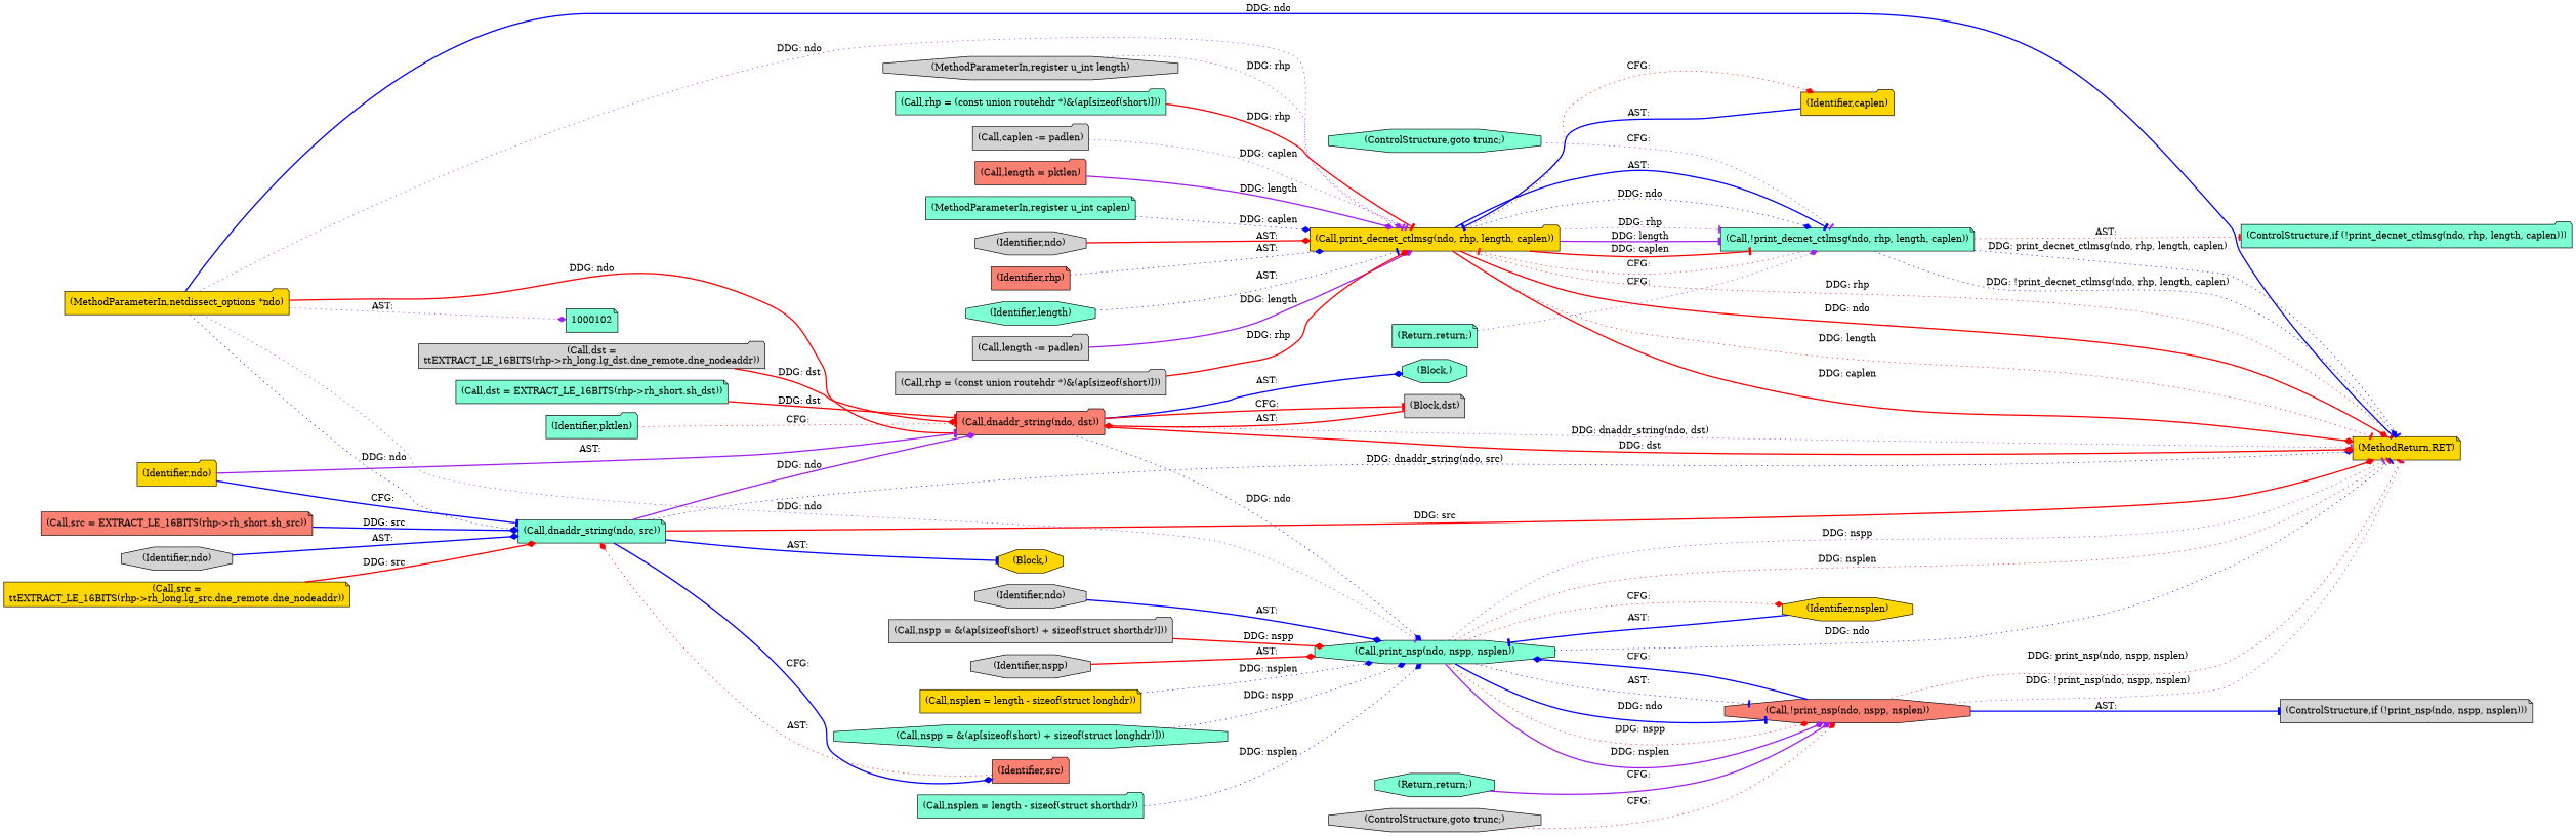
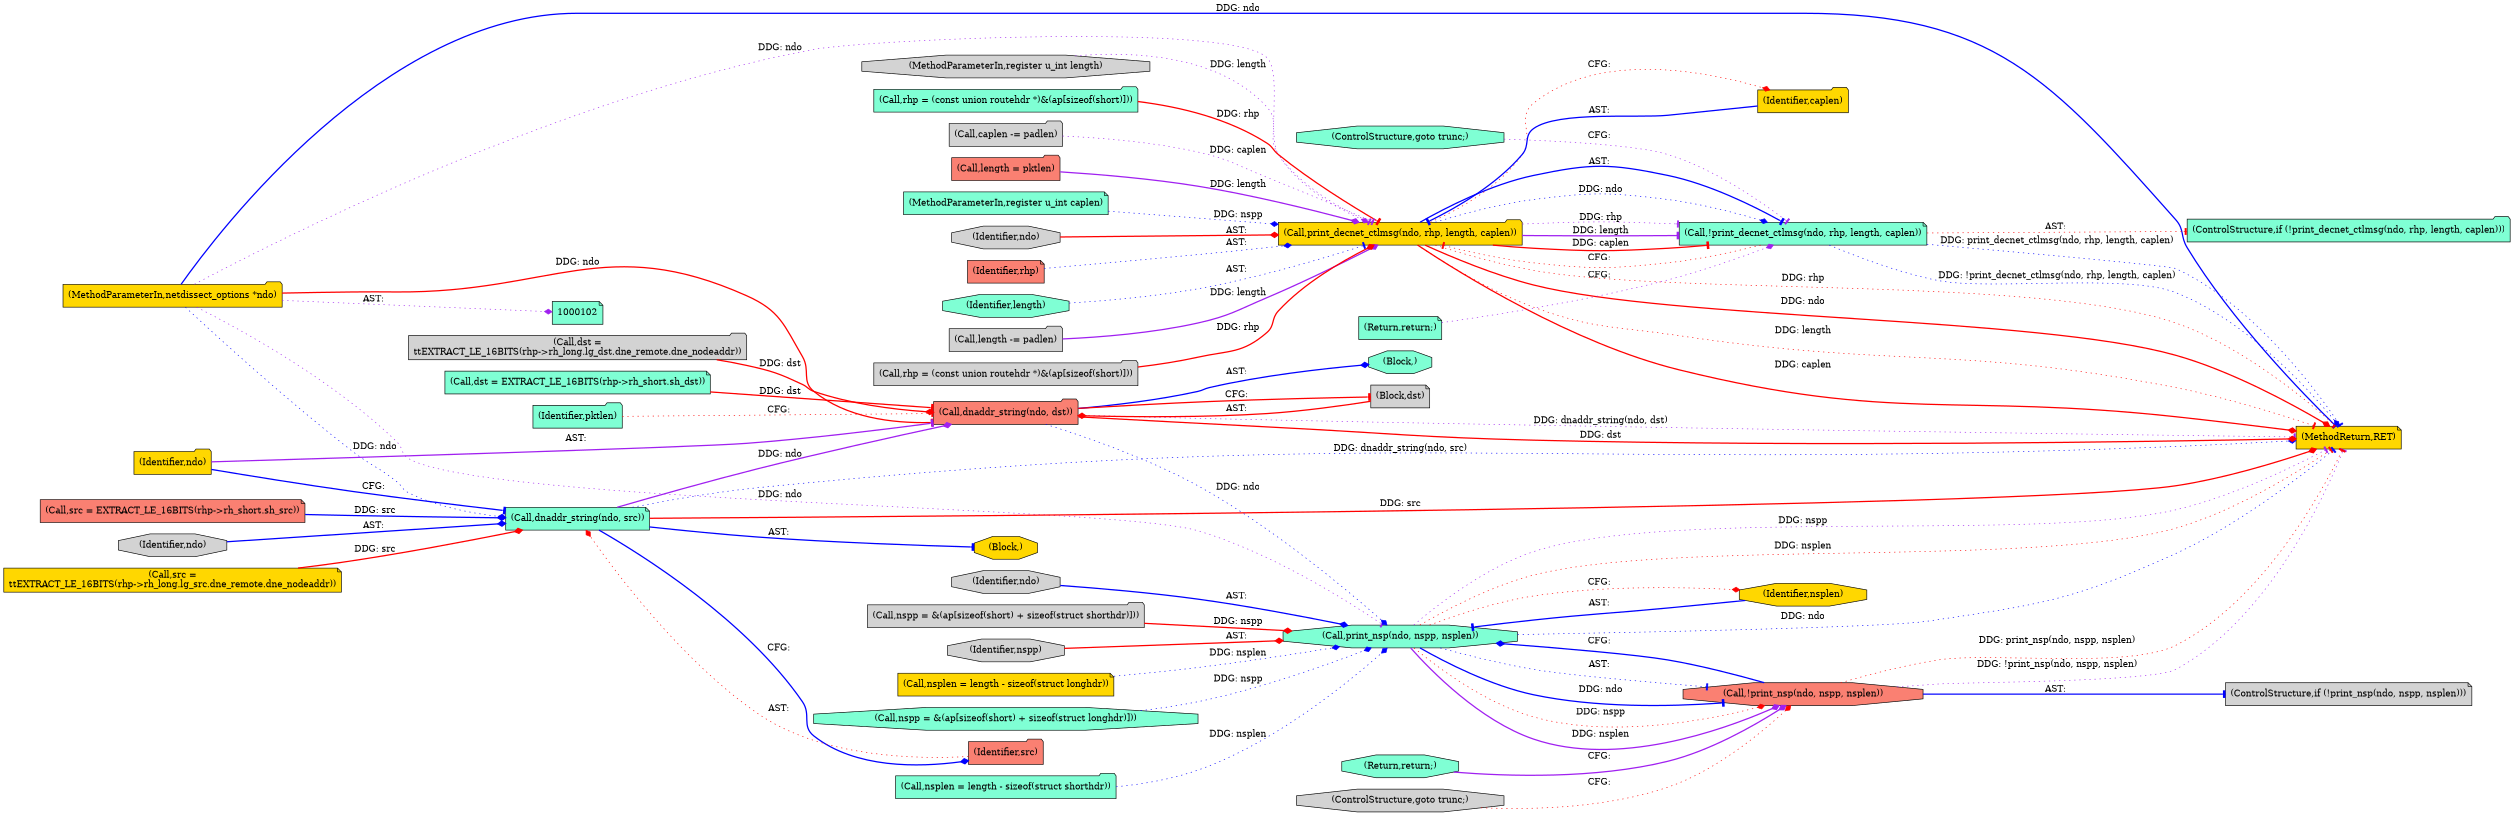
  digraph {
    rankdir=LR
    node [fillcolor=aquamarine shape=folder style=filled]
    edge [arrowhead=diamond color=blue style=dotted]
    n1 [fillcolor=gold label="(MethodParameterIn,netdissect_options *ndo)"]
    n2 [fillcolor=gold label="(Call,print_decnet_ctlmsg(ndo, rhp, length, caplen))"]
    n3 [label="(Call,dnaddr_string(ndo, src))" shape=note]
    n4 [fillcolor=salmon label="(Call,dnaddr_string(ndo, dst))"]
    n5 [label="(Call,print_nsp(ndo, nspp, nsplen))" shape=octagon]
    n6 [fillcolor=gold label="(MethodReturn,RET)" shape=note]
    1000102 [shape=note]
    n8 [label="(Call,!print_decnet_ctlmsg(ndo, rhp, length, caplen))" shape=note]
    n9 [fillcolor=gold label="(Identifier,caplen)"]
    n10 [fillcolor=salmon label="(Identifier,src)"]
    n11 [fillcolor=gold label="(Block,)" shape=octagon]
    n12 [label="(Block,)" shape=octagon]
    n13 [fillcolor=lightgrey label="(Block,dst)" shape=note]
    n14 [fillcolor=salmon label="(Call,!print_nsp(ndo, nspp, nsplen))" shape=octagon]
    n15 [fillcolor=gold label="(Identifier,nsplen)" shape=octagon]
    n16 [label="(ControlStructure,if (!print_decnet_ctlmsg(ndo, rhp, length, caplen)))"]
    n17 [fillcolor=lightgrey label="(ControlStructure,if (!print_nsp(ndo, nspp, nsplen)))" shape=note]
    n18 [fillcolor=salmon label="(Call,length = pktlen)"]
    n19 [label="(MethodParameterIn,register u_int caplen)" shape=note]
    n20 [label="(ControlStructure,goto trunc;)" shape=octagon]
    n21 [label="(Return,return;)" shape=note]
    n22 [label="(Call,nspp = &(ap[sizeof(short) + sizeof(struct longhdr)]))" shape=octagon]
    n23 [fillcolor=gold label="(Identifier,ndo)"]
    n24 [fillcolor=lightgrey label="(Identifier,ndo)" shape=octagon]
    n25 [label="(Call,nsplen = length - sizeof(struct shorthdr))"]
    n26 [fillcolor=gold label="(Call,src =\n\t\tEXTRACT_LE_16BITS(rhp->rh_long.lg_src.dne_remote.dne_nodeaddr))" shape=note]
    n27 [fillcolor=lightgrey label="(Identifier,ndo)" shape=octagon]
    n28 [fillcolor=lightgrey label="(Identifier,ndo)" shape=octagon]
    n29 [fillcolor=lightgrey label="(Call,dst =\n\t\tEXTRACT_LE_16BITS(rhp->rh_long.lg_dst.dne_remote.dne_nodeaddr))"]
    n30 [fillcolor=salmon label="(Identifier,rhp)" shape=note]
    n31 [label="(Identifier,length)" shape=octagon]
    n32 [fillcolor=lightgrey label="(Call,length -= padlen)"]
    n33 [label="(Return,return;)" shape=octagon]
    n34 [fillcolor=lightgrey label="(Call,rhp = (const union routehdr *)&(ap[sizeof(short)]))"]
    n35 [fillcolor=lightgrey label="(MethodParameterIn,register u_int length)" shape=octagon]
    n36 [fillcolor=lightgrey label="(Call,nspp = &(ap[sizeof(short) + sizeof(struct shorthdr)]))"]
    n37 [label="(Call,rhp = (const union routehdr *)&(ap[sizeof(short)]))"]
    n38 [fillcolor=salmon label="(Call,src = EXTRACT_LE_16BITS(rhp->rh_short.sh_src))" shape=note]
    n39 [label="(Call,dst = EXTRACT_LE_16BITS(rhp->rh_short.sh_dst))" shape=note]
    n40 [fillcolor=lightgrey label="(Identifier,nspp)" shape=octagon]
    n41 [label="(Identifier,pktlen)"]
    n42 [fillcolor=lightgrey label="(Call,caplen -= padlen)"]
    n43 [fillcolor=lightgrey label="(ControlStructure,goto trunc;)" shape=octagon]
    n44 [fillcolor=gold label="(Call,nsplen = length - sizeof(struct longhdr))" shape=note]
    n1 -> n2 [color=purple label="DDG: ndo"]
    n1 -> n3 [label="DDG: ndo"]
    n1 -> n4 [arrowhead=tee color=red label="DDG: ndo" style=bold]
    n1 -> n5 [arrowhead=tee color=purple label="DDG: ndo"]
    n1 -> n6 [arrowhead=tee label="DDG: ndo" style=bold]
    n1 -> 1000102 [color=purple label="AST: "]
    n2 -> n6 [arrowhead=tee color=red label="DDG: rhp"]
    n2 -> n6 [color=red label="DDG: ndo" style=bold]
    n2 -> n6 [arrowhead=tee color=red label="DDG: length"]
    n2 -> n6 [color=red label="DDG: caplen" style=bold]
    n2 -> n8 [arrowhead=tee label="AST: " style=bold]
    n2 -> n8 [label="DDG: ndo"]
    n2 -> n8 [arrowhead=tee color=purple label="DDG: rhp"]
    n2 -> n8 [arrowhead=tee color=purple label="DDG: length" style=bold]
    n2 -> n8 [arrowhead=tee color=red label="DDG: caplen" style=bold]
    n2 -> n9 [color=red label="CFG: "]
    n3 -> n4 [color=purple label="DDG: ndo" style=bold]
    n3 -> n6 [color=red label="DDG: src" style=bold]
    n3 -> n6 [label="DDG: dnaddr_string(ndo, src)"]
    n3 -> n10 [label="CFG: " style=bold]
    n3 -> n11 [arrowhead=tee label="AST: " style=bold]
    n4 -> n5 [label="DDG: ndo"]
    n4 -> n6 [arrowhead=tee color=purple label="DDG: dnaddr_string(ndo, dst)"]
    n4 -> n6 [color=red label="DDG: dst" style=bold]
    n4 -> n12 [label="AST: " style=bold]
    n4 -> n13 [arrowhead=tee color=red label="CFG: " style=bold]
    n5 -> n6 [arrowhead=tee color=purple label="DDG: nspp"]
    n5 -> n6 [arrowhead=tee color=red label="DDG: nsplen"]
    n5 -> n6 [arrowhead=tee label="DDG: ndo"]
    n5 -> n14 [arrowhead=tee label="AST: "]
    n5 -> n14 [arrowhead=tee label="DDG: ndo" style=bold]
    n5 -> n14 [color=red label="DDG: nspp"]
    n5 -> n14 [color=purple label="DDG: nsplen" style=bold]
    n5 -> n15 [color=red label="CFG: "]
    n8 -> n2 [arrowhead=tee color=red label="CFG: "]
    n8 -> n6 [arrowhead=tee label="DDG: print_decnet_ctlmsg(ndo, rhp, length, caplen)"]
    n8 -> n6 [label="DDG: !print_decnet_ctlmsg(ndo, rhp, length, caplen)"]
    n8 -> n16 [arrowhead=tee color=red label="AST: "]
    n9 -> n2 [arrowhead=tee label="AST: " style=bold]
    n10 -> n3 [color=red label="AST: "]
    n13 -> n4 [color=red label="AST: " style=bold]
    n14 -> n5 [label="CFG: " style=bold]
    n14 -> n6 [arrowhead=tee color=purple label="DDG: !print_nsp(ndo, nspp, nsplen)"]
    n14 -> n6 [arrowhead=tee color=red label="DDG: print_nsp(ndo, nspp, nsplen)"]
    n14 -> n17 [arrowhead=tee label="AST: " style=bold]
    n15 -> n5 [arrowhead=tee label="AST: " style=bold]
    n18 -> n2 [color=purple label="DDG: length" style=bold]
-   n19 -> n2 [label="DDG: caplen"]
+   n19 -> n2 [label="DDG: nspp"]
    n20 -> n8 [arrowhead=tee color=purple label="CFG: "]
    n21 -> n8 [color=purple label="CFG: "]
    n22 -> n5 [label="DDG: nspp"]
    n23 -> n3 [arrowhead=tee label="CFG: " style=bold]
    n23 -> n4 [arrowhead=tee color=purple label="AST: " style=bold]
    n24 -> n3 [label="AST: " style=bold]
    n25 -> n5 [label="DDG: nsplen"]
    n26 -> n3 [color=red label="DDG: src" style=bold]
    n27 -> n2 [color=red label="AST: " style=bold]
    n28 -> n5 [label="AST: " style=bold]
    n29 -> n4 [color=red label="DDG: dst" style=bold]
    n30 -> n2 [label="AST: "]
    n31 -> n2 [arrowhead=tee label="AST: "]
    n32 -> n2 [color=purple label="DDG: length" style=bold]
    n33 -> n14 [color=purple label="CFG: " style=bold]
    n34 -> n2 [color=red label="DDG: rhp" style=bold]
-   n35 -> n2 [arrowhead=tee color=purple label="DDG: rhp"]
+   n35 -> n2 [arrowhead=tee color=purple label="DDG: length"]
    n36 -> n5 [color=red label="DDG: nspp" style=bold]
    n37 -> n2 [arrowhead=tee color=red label="DDG: rhp" style=bold]
    n38 -> n3 [label="DDG: src" style=bold]
    n39 -> n4 [arrowhead=tee color=red label="DDG: dst" style=bold]
    n40 -> n5 [color=red label="AST: " style=bold]
    n41 -> n4 [arrowhead=tee color=red label="CFG: "]
    n42 -> n2 [arrowhead=tee color=purple label="DDG: caplen"]
    n43 -> n14 [color=red label="CFG: "]
    n44 -> n5 [label="DDG: nsplen"]
  }
